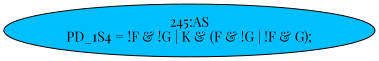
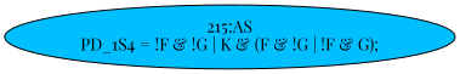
  strict digraph {
    fontname="Playfair Display"
-   n1 [ast="<pyverilog.vparser.ast.Assign object at 0x7f9359f3ec50>" def_var="['PD_1S4']" fillcolor=deepskyblue label="245:AS\nPD_1S4 = !F & !G | K & (F & !G | !F & G);" statements="[]" style=filled typ=Assign use_var="['F', 'G', 'K', 'F', 'G', 'F', 'G']" fontname="Playfair Display"]
+   n1 [ast="<pyverilog.vparser.ast.Assign object at 0x7f9359f3ec50>" def_var="['PD_1S4']" fillcolor=deepskyblue label="215:AS\nPD_1S4 = !F & !G | K & (F & !G | !F & G);" statements="[]" style=filled typ=Assign use_var="['F', 'G', 'K', 'F', 'G', 'F', 'G']" fontname="Playfair Display"]
  }
